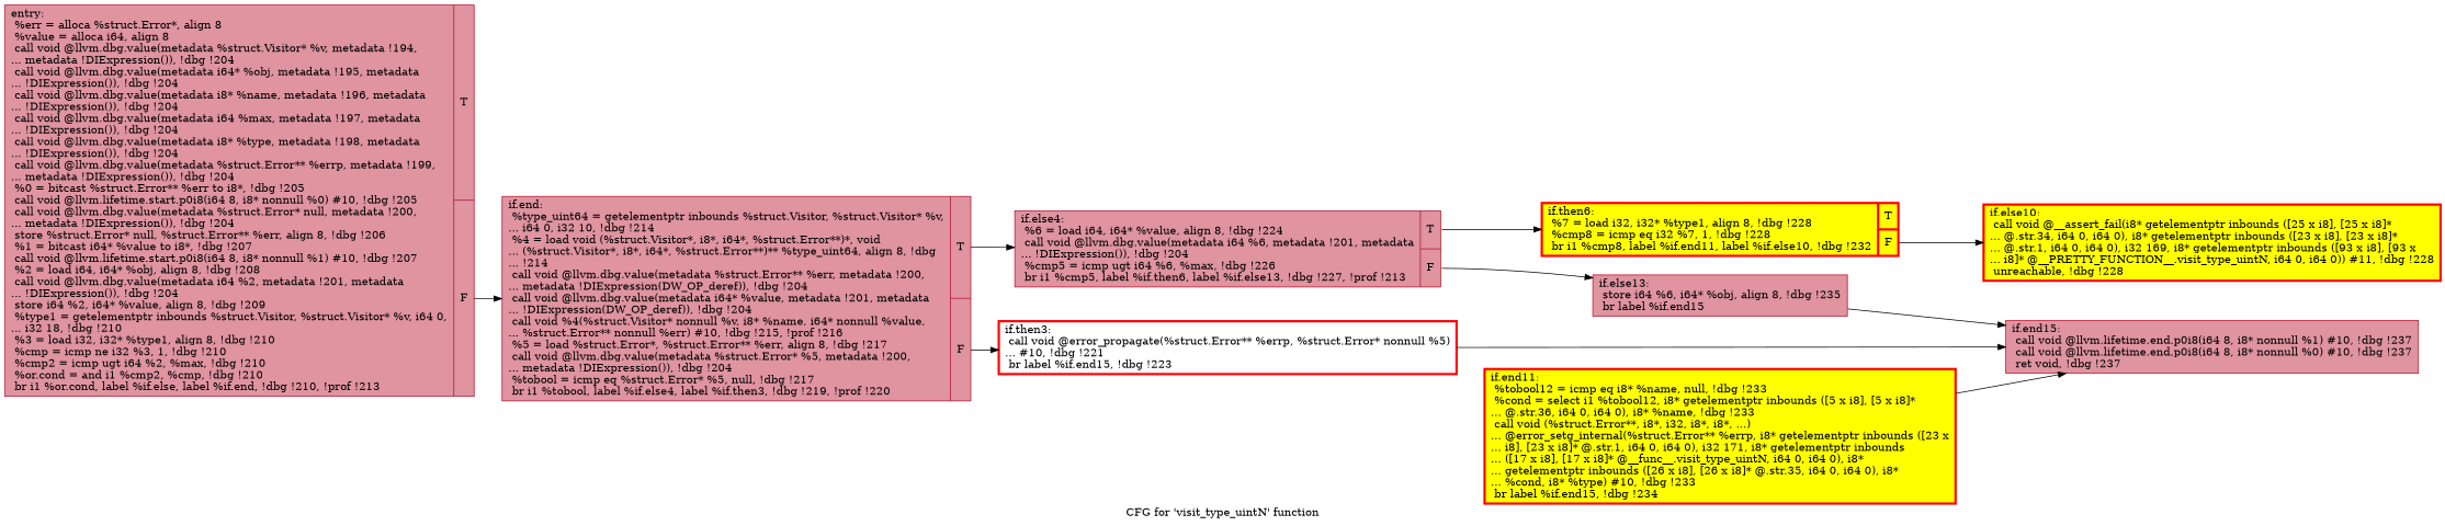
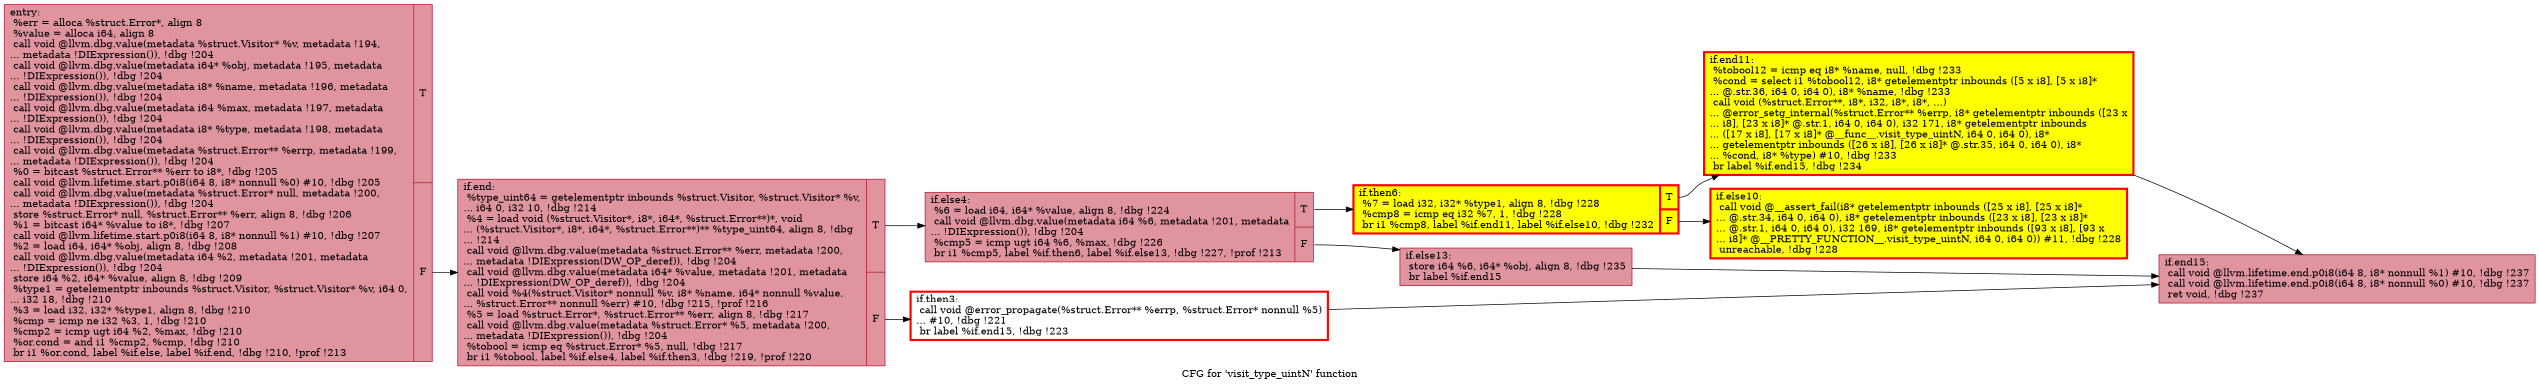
  digraph {
    label="CFG for 'visit_type_uintN' function"
    rankdir=LR
    node [color="#b70d28ff" fillcolor="#b70d2870" shape=record style=filled]
    edge [tailport=s0]
    n1 [label="{entry:\l  %err = alloca %struct.Error*, align 8\l  %value = alloca i64, align 8\l  call void @llvm.dbg.value(metadata %struct.Visitor* %v, metadata !194,\l... metadata !DIExpression()), !dbg !204\l  call void @llvm.dbg.value(metadata i64* %obj, metadata !195, metadata\l... !DIExpression()), !dbg !204\l  call void @llvm.dbg.value(metadata i8* %name, metadata !196, metadata\l... !DIExpression()), !dbg !204\l  call void @llvm.dbg.value(metadata i64 %max, metadata !197, metadata\l... !DIExpression()), !dbg !204\l  call void @llvm.dbg.value(metadata i8* %type, metadata !198, metadata\l... !DIExpression()), !dbg !204\l  call void @llvm.dbg.value(metadata %struct.Error** %errp, metadata !199,\l... metadata !DIExpression()), !dbg !204\l  %0 = bitcast %struct.Error** %err to i8*, !dbg !205\l  call void @llvm.lifetime.start.p0i8(i64 8, i8* nonnull %0) #10, !dbg !205\l  call void @llvm.dbg.value(metadata %struct.Error* null, metadata !200,\l... metadata !DIExpression()), !dbg !204\l  store %struct.Error* null, %struct.Error** %err, align 8, !dbg !206\l  %1 = bitcast i64* %value to i8*, !dbg !207\l  call void @llvm.lifetime.start.p0i8(i64 8, i8* nonnull %1) #10, !dbg !207\l  %2 = load i64, i64* %obj, align 8, !dbg !208\l  call void @llvm.dbg.value(metadata i64 %2, metadata !201, metadata\l... !DIExpression()), !dbg !204\l  store i64 %2, i64* %value, align 8, !dbg !209\l  %type1 = getelementptr inbounds %struct.Visitor, %struct.Visitor* %v, i64 0,\l... i32 18, !dbg !210\l  %3 = load i32, i32* %type1, align 8, !dbg !210\l  %cmp = icmp ne i32 %3, 1, !dbg !210\l  %cmp2 = icmp ugt i64 %2, %max, !dbg !210\l  %or.cond = and i1 %cmp2, %cmp, !dbg !210\l  br i1 %or.cond, label %if.else, label %if.end, !dbg !210, !prof !213\l|{<s0>T|<s1>F}}"]
    n2 [label="{if.end:                                           \l  %type_uint64 = getelementptr inbounds %struct.Visitor, %struct.Visitor* %v,\l... i64 0, i32 10, !dbg !214\l  %4 = load void (%struct.Visitor*, i8*, i64*, %struct.Error**)*, void\l... (%struct.Visitor*, i8*, i64*, %struct.Error**)** %type_uint64, align 8, !dbg\l... !214\l  call void @llvm.dbg.value(metadata %struct.Error** %err, metadata !200,\l... metadata !DIExpression(DW_OP_deref)), !dbg !204\l  call void @llvm.dbg.value(metadata i64* %value, metadata !201, metadata\l... !DIExpression(DW_OP_deref)), !dbg !204\l  call void %4(%struct.Visitor* nonnull %v, i8* %name, i64* nonnull %value,\l... %struct.Error** nonnull %err) #10, !dbg !215, !prof !216\l  %5 = load %struct.Error*, %struct.Error** %err, align 8, !dbg !217\l  call void @llvm.dbg.value(metadata %struct.Error* %5, metadata !200,\l... metadata !DIExpression()), !dbg !204\l  %tobool = icmp eq %struct.Error* %5, null, !dbg !217\l  br i1 %tobool, label %if.else4, label %if.then3, !dbg !219, !prof !220\l|{<s0>T|<s1>F}}"]
    n3 [label="{if.else4:                                         \l  %6 = load i64, i64* %value, align 8, !dbg !224\l  call void @llvm.dbg.value(metadata i64 %6, metadata !201, metadata\l... !DIExpression()), !dbg !204\l  %cmp5 = icmp ugt i64 %6, %max, !dbg !226\l  br i1 %cmp5, label %if.then6, label %if.else13, !dbg !227, !prof !213\l|{<s0>T|<s1>F}}"]
    n4 [color=red label="{if.then3:                                         \l  call void @error_propagate(%struct.Error** %errp, %struct.Error* nonnull %5)\l... #10, !dbg !221\l  br label %if.end15, !dbg !223\l}" penwidth=3.0 fillcolor="" style=""]
    n5 [color=red fillcolor=yellow label="{if.then6:                                         \l  %7 = load i32, i32* %type1, align 8, !dbg !228\l  %cmp8 = icmp eq i32 %7, 1, !dbg !228\l  br i1 %cmp8, label %if.end11, label %if.else10, !dbg !232\l|{<s0>T|<s1>F}}" penwidth=3.0]
    n6 [label="{if.else13:                                        \l  store i64 %6, i64* %obj, align 8, !dbg !235\l  br label %if.end15\l}"]
    n7 [label="{if.end15:                                         \l  call void @llvm.lifetime.end.p0i8(i64 8, i8* nonnull %1) #10, !dbg !237\l  call void @llvm.lifetime.end.p0i8(i64 8, i8* nonnull %0) #10, !dbg !237\l  ret void, !dbg !237\l}"]
    n8 [color=red fillcolor=yellow label="{if.end11:                                         \l  %tobool12 = icmp eq i8* %name, null, !dbg !233\l  %cond = select i1 %tobool12, i8* getelementptr inbounds ([5 x i8], [5 x i8]*\l... @.str.36, i64 0, i64 0), i8* %name, !dbg !233\l  call void (%struct.Error**, i8*, i32, i8*, i8*, ...)\l... @error_setg_internal(%struct.Error** %errp, i8* getelementptr inbounds ([23 x\l... i8], [23 x i8]* @.str.1, i64 0, i64 0), i32 171, i8* getelementptr inbounds\l... ([17 x i8], [17 x i8]* @__func__.visit_type_uintN, i64 0, i64 0), i8*\l... getelementptr inbounds ([26 x i8], [26 x i8]* @.str.35, i64 0, i64 0), i8*\l... %cond, i8* %type) #10, !dbg !233\l  br label %if.end15, !dbg !234\l}" penwidth=3.0]
    n9 [color=red fillcolor=yellow label="{if.else10:                                        \l  call void @__assert_fail(i8* getelementptr inbounds ([25 x i8], [25 x i8]*\l... @.str.34, i64 0, i64 0), i8* getelementptr inbounds ([23 x i8], [23 x i8]*\l... @.str.1, i64 0, i64 0), i32 169, i8* getelementptr inbounds ([93 x i8], [93 x\l... i8]* @__PRETTY_FUNCTION__.visit_type_uintN, i64 0, i64 0)) #11, !dbg !228\l  unreachable, !dbg !228\l}" penwidth=3.0]
    n1 -> n2 [tailport=s1]
    n2 -> n3
    n2 -> n4 [tailport=s1]
    n3 -> n5
    n3 -> n6 [tailport=s1]
    n4 -> n7
+   n5 -> n8
    n5 -> n9 [tailport=s1]
    n6 -> n7
    n8 -> n7
  }
